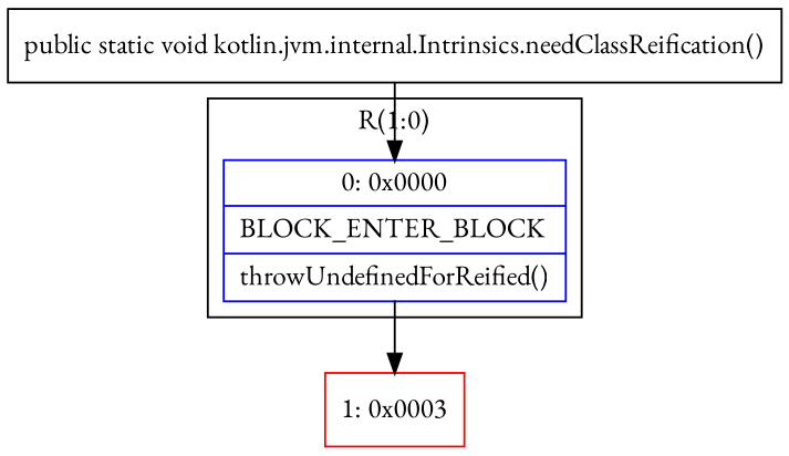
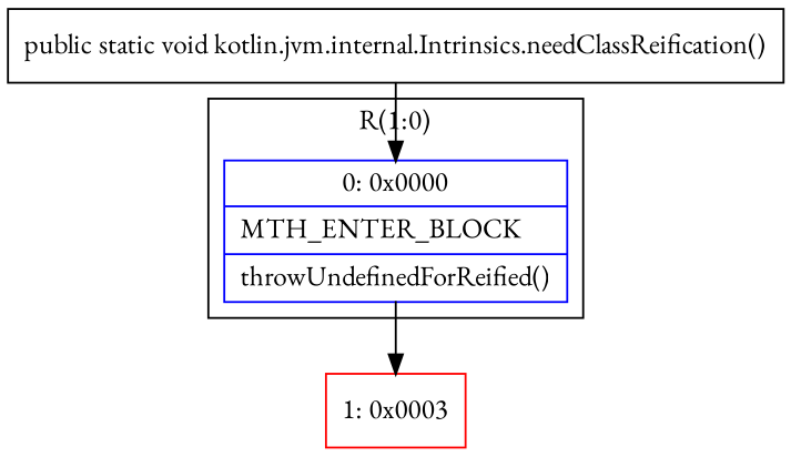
  digraph {
    fontname="EB Garamond"
    node [shape=record fontname="EB Garamond"]
    edge [fontname="EB Garamond"]
-   n1 [color=blue label="{0\:\ 0x0000|BLOCK_ENTER_BLOCK\l|throwUndefinedForReified()\l}"]
+   n1 [color=blue label="{0\:\ 0x0000|MTH_ENTER_BLOCK\l|throwUndefinedForReified()\l}"]
    n2 [color=red label="{1\:\ 0x0003}"]
    n3 [label="{public static void kotlin.jvm.internal.Intrinsics.needClassReification() }"]
    subgraph cluster_1 {
      label="R(1:0)"
      n1
    }
    n1 -> n2
    n3 -> n1
  }
